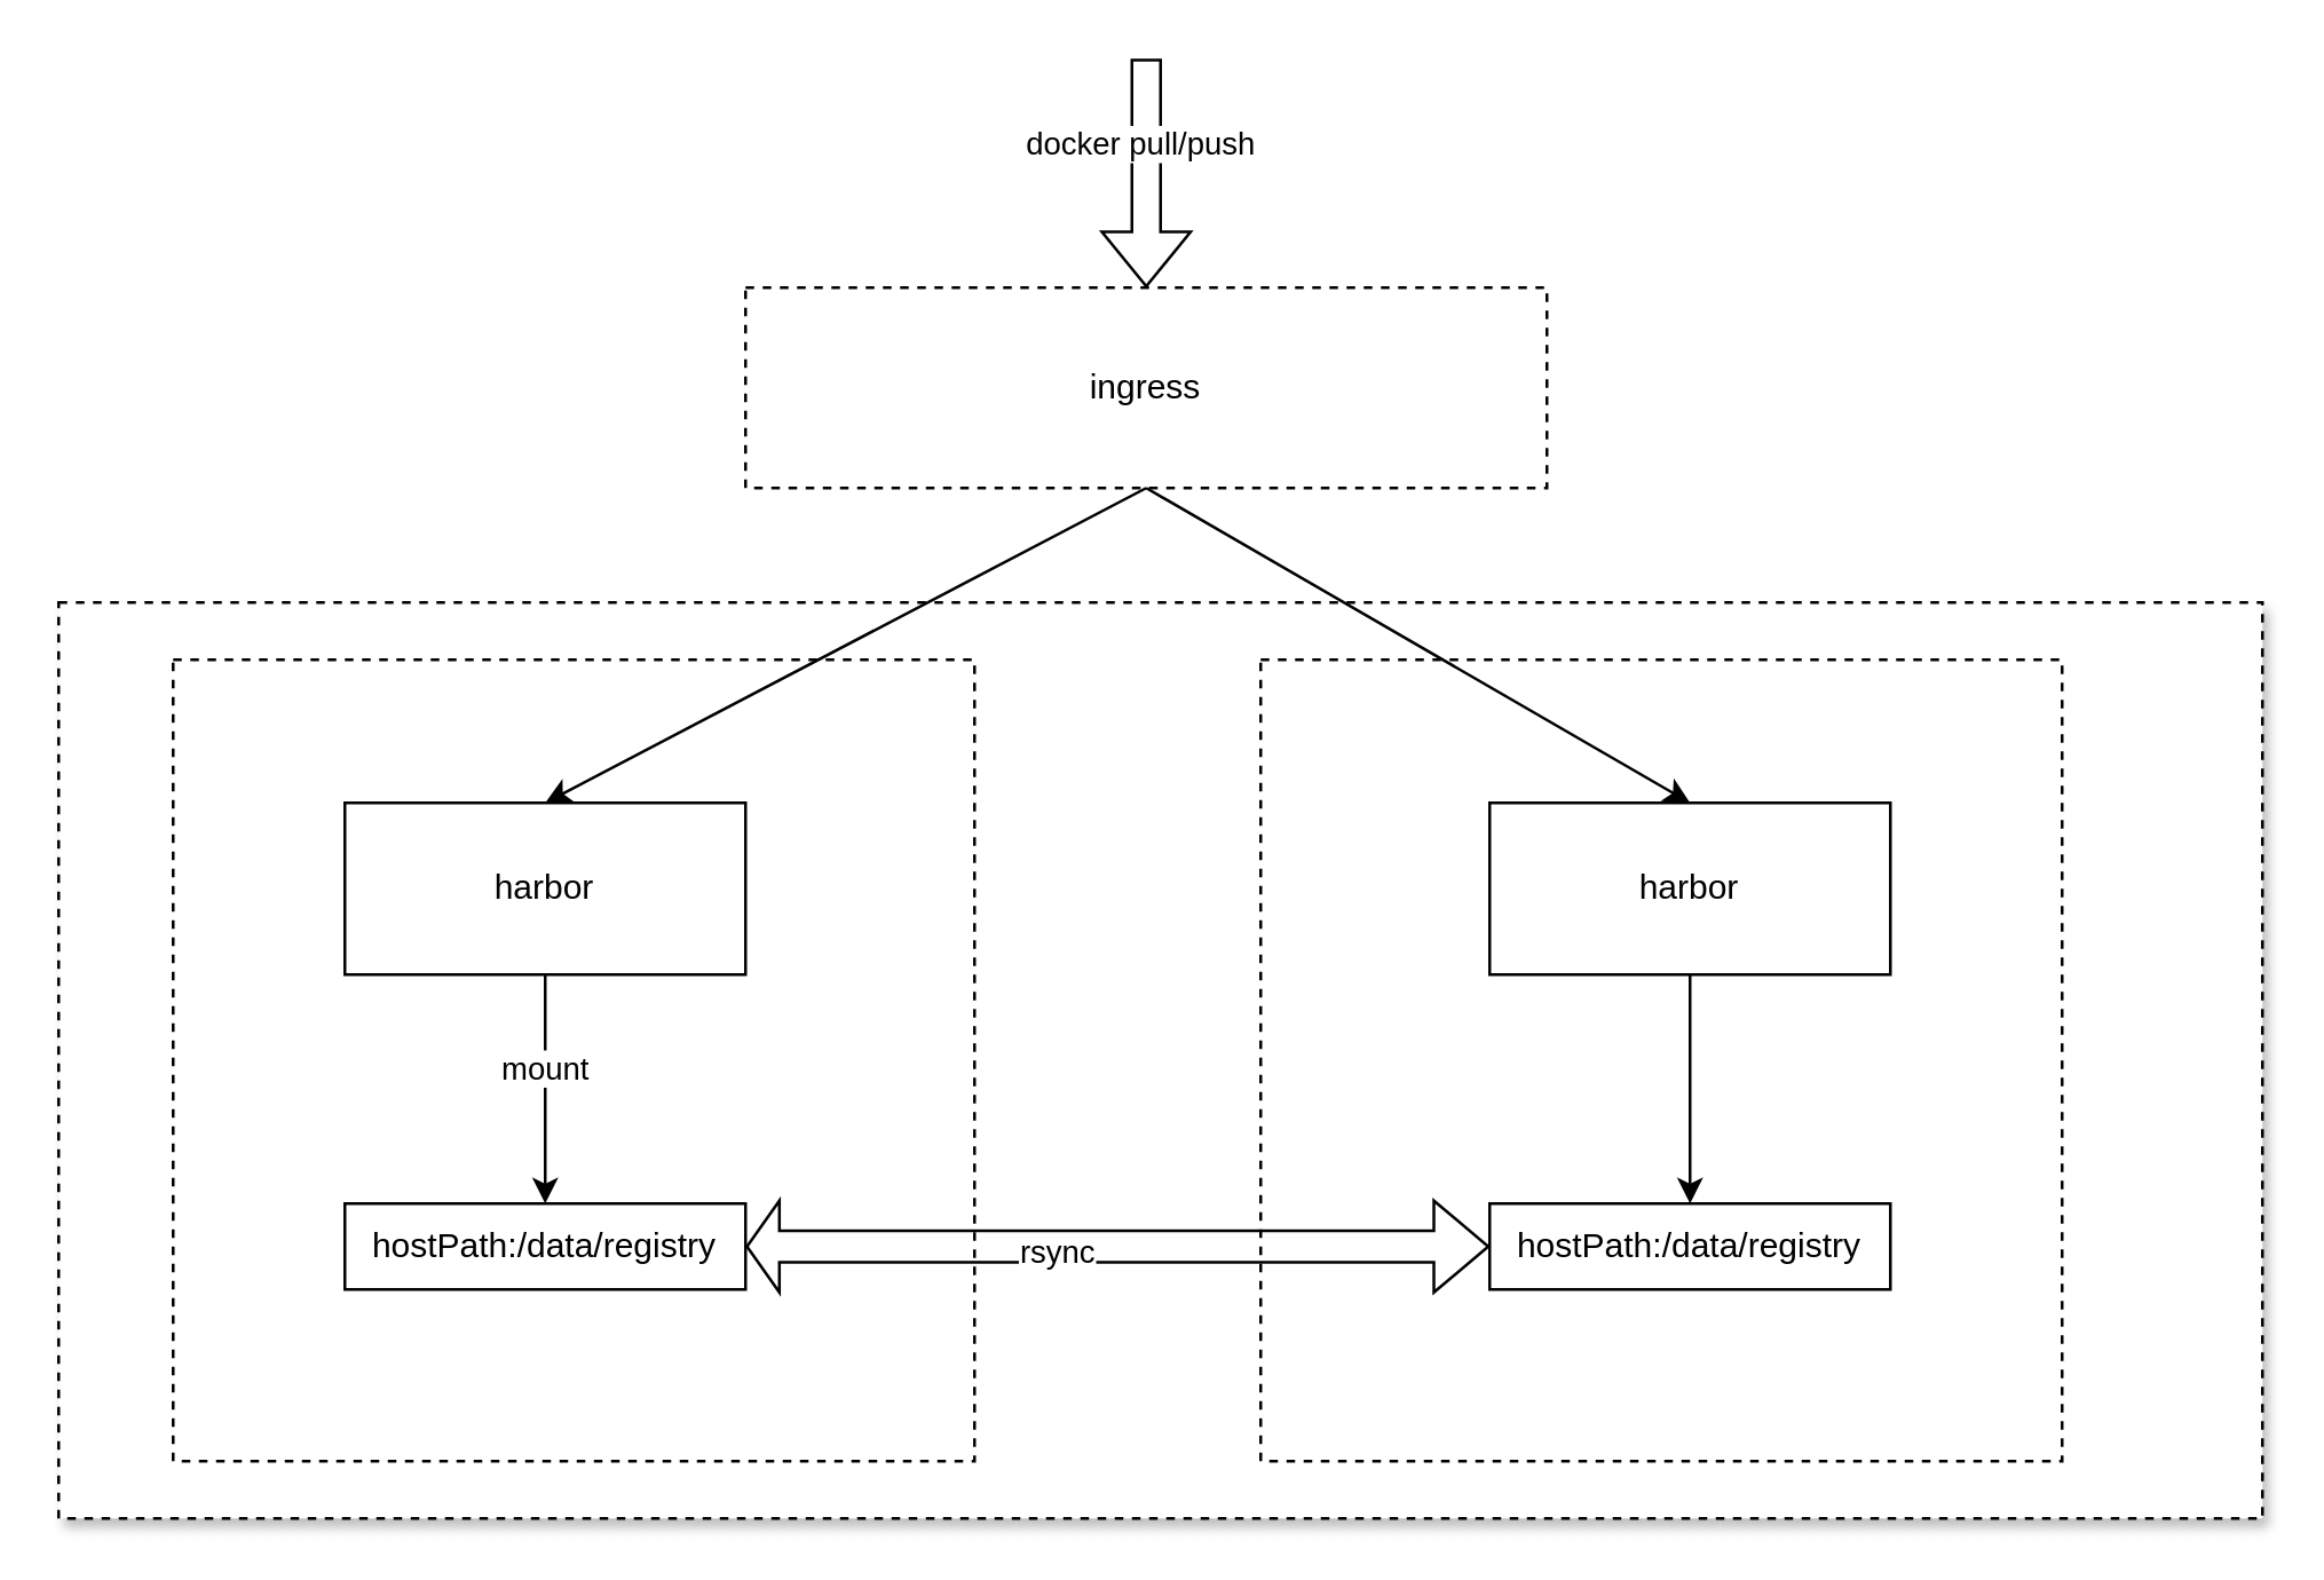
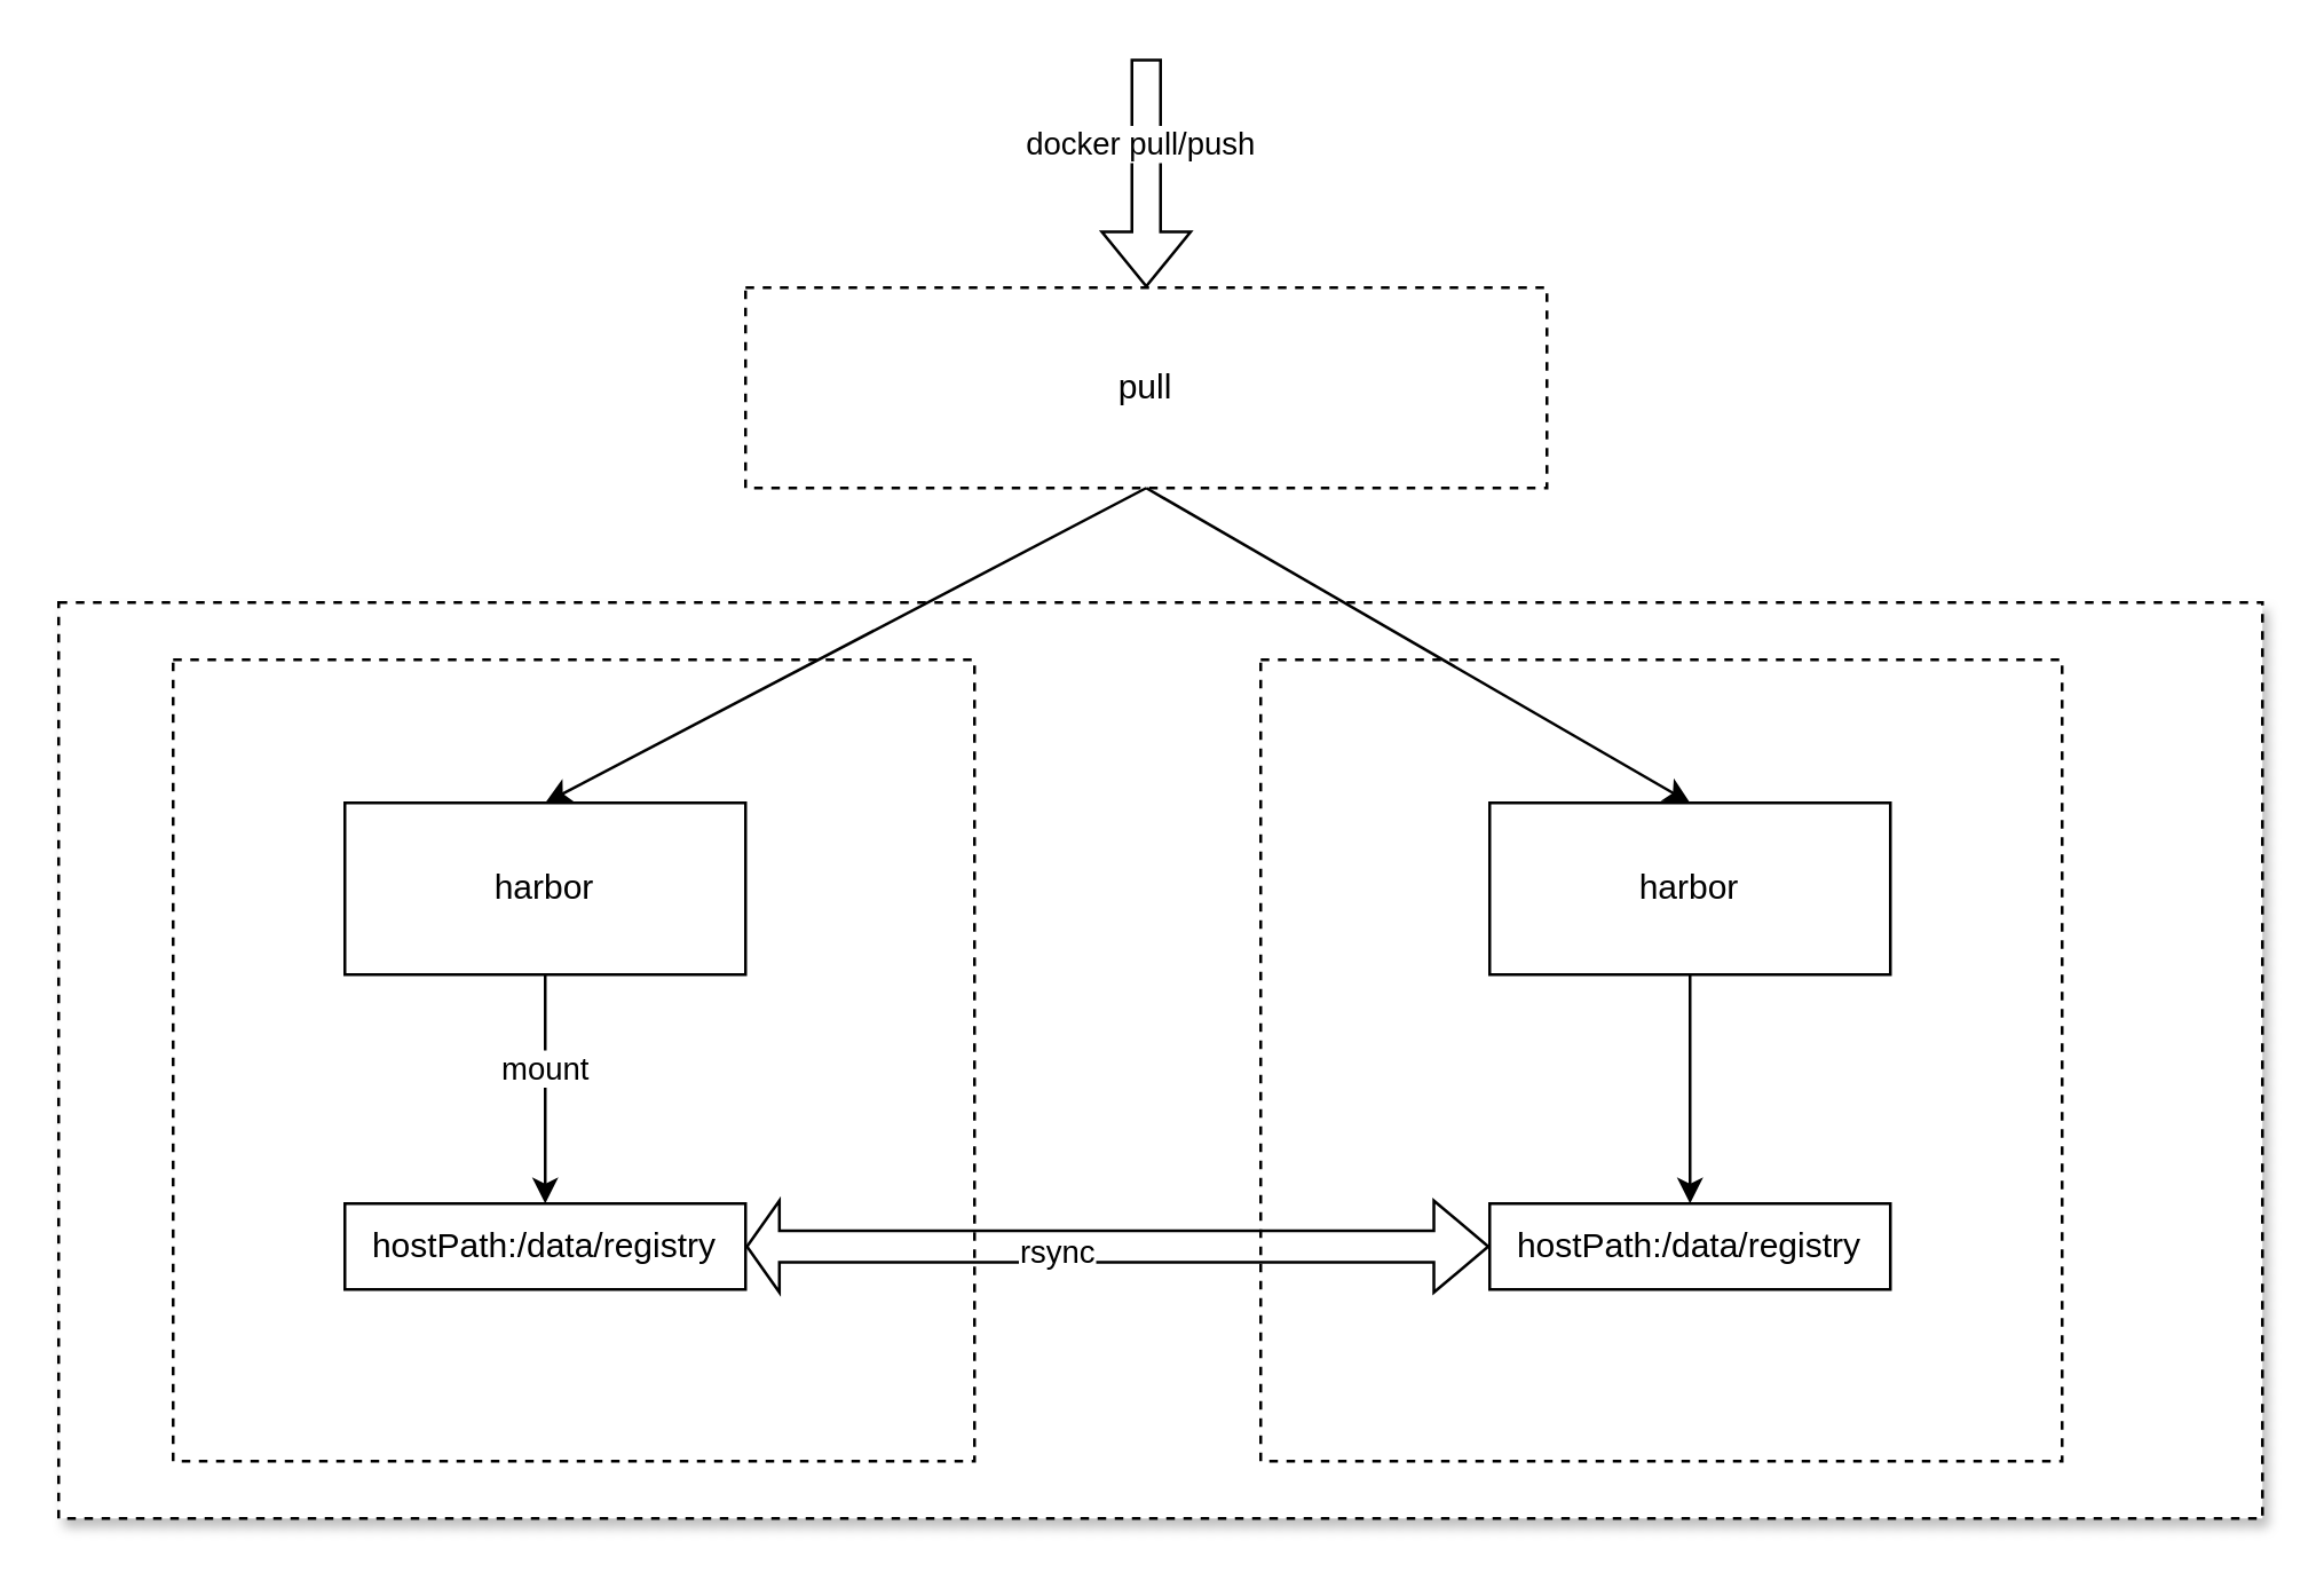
  <mxCell id="0" />
  <mxCell id="1" parent="0" />
  <mxCell id="2" value="" style="rounded=0;whiteSpace=wrap;html=1;shadow=1;dashed=1;" vertex="1" parent="1"><mxGeometry x="20" y="210" width="770" height="320" as="geometry" /></mxCell>
  <mxCell id="3" value="" style="whiteSpace=wrap;html=1;aspect=fixed;fontStyle=1;dashed=1;" vertex="1" parent="1"><mxGeometry x="60" y="230" width="280" height="280" as="geometry" /></mxCell>
  <mxCell id="4" value="" style="whiteSpace=wrap;html=1;aspect=fixed;dashed=1;" vertex="1" parent="1"><mxGeometry x="440" y="230" width="280" height="280" as="geometry" /></mxCell>
- <mxCell id="5" value="ingress" style="rounded=0;whiteSpace=wrap;html=1;dashed=1;" vertex="1" parent="1"><mxGeometry x="260" y="100" width="280" height="70" as="geometry" /></mxCell>
+ <mxCell id="5" value="pull" style="rounded=0;whiteSpace=wrap;html=1;dashed=1;" vertex="1" parent="1"><mxGeometry x="260" y="100" width="280" height="70" as="geometry" /></mxCell>
  <mxCell id="6" style="edgeStyle=orthogonalEdgeStyle;rounded=0;orthogonalLoop=1;jettySize=auto;html=1;" edge="1" parent="1" source="8" target="11"><mxGeometry relative="1" as="geometry" /></mxCell>
  <mxCell id="7" value="mount" style="edgeLabel;html=1;align=center;verticalAlign=middle;resizable=0;points=[];" vertex="1" connectable="0" parent="6"><mxGeometry x="-0.2" y="-1" relative="1" as="geometry"><mxPoint as="offset" /></mxGeometry></mxCell>
  <mxCell id="8" value="harbor" style="rounded=0;whiteSpace=wrap;html=1;" vertex="1" parent="1"><mxGeometry x="120" y="280" width="140" height="60" as="geometry" /></mxCell>
  <mxCell id="9" style="edgeStyle=orthogonalEdgeStyle;rounded=0;orthogonalLoop=1;jettySize=auto;html=1;entryX=0.5;entryY=0;entryDx=0;entryDy=0;" edge="1" parent="1" source="10" target="12"><mxGeometry relative="1" as="geometry" /></mxCell>
  <mxCell id="10" value="harbor" style="rounded=0;whiteSpace=wrap;html=1;" vertex="1" parent="1"><mxGeometry x="520" y="280" width="140" height="60" as="geometry" /></mxCell>
  <mxCell id="11" value="hostPath:/data/registry" style="rounded=0;whiteSpace=wrap;html=1;" vertex="1" parent="1"><mxGeometry x="120" y="420" width="140" height="30" as="geometry" /></mxCell>
  <mxCell id="12" value="hostPath:/data/registry" style="rounded=0;whiteSpace=wrap;html=1;" vertex="1" parent="1"><mxGeometry x="520" y="420" width="140" height="30" as="geometry" /></mxCell>
  <mxCell id="13" value="" style="shape=flexArrow;endArrow=classic;startArrow=classic;html=1;rounded=0;width=11;startSize=3.44;exitX=1;exitY=0.5;exitDx=0;exitDy=0;entryX=0;entryY=0.5;entryDx=0;entryDy=0;" edge="1" parent="1" source="11" target="12"><mxGeometry width="100" height="100" relative="1" as="geometry"><mxPoint x="300" y="470" as="sourcePoint" /><mxPoint x="400" y="370" as="targetPoint" /></mxGeometry></mxCell>
  <mxCell id="14" value="rsync" style="edgeLabel;html=1;align=center;verticalAlign=middle;resizable=0;points=[];" vertex="1" connectable="0" parent="13"><mxGeometry x="-0.169" y="-1" relative="1" as="geometry"><mxPoint as="offset" /></mxGeometry></mxCell>
  <mxCell id="15" value="" style="endArrow=classic;html=1;rounded=0;entryX=0.5;entryY=0;entryDx=0;entryDy=0;exitX=0.5;exitY=1;exitDx=0;exitDy=0;" edge="1" parent="1" source="5" target="8"><mxGeometry width="50" height="50" relative="1" as="geometry"><mxPoint x="390" y="220" as="sourcePoint" /><mxPoint x="440" y="170" as="targetPoint" /></mxGeometry></mxCell>
  <mxCell id="16" value="" style="endArrow=classic;html=1;rounded=0;entryX=0.5;entryY=0;entryDx=0;entryDy=0;" edge="1" parent="1" target="10"><mxGeometry width="50" height="50" relative="1" as="geometry"><mxPoint x="400" y="170" as="sourcePoint" /><mxPoint x="430" y="270" as="targetPoint" /></mxGeometry></mxCell>
  <mxCell id="17" value="" style="shape=flexArrow;endArrow=classic;html=1;rounded=0;entryX=0.5;entryY=0;entryDx=0;entryDy=0;" edge="1" parent="1" target="5"><mxGeometry width="50" height="50" relative="1" as="geometry"><mxPoint x="400" y="20" as="sourcePoint" /><mxPoint x="440" y="-20" as="targetPoint" /></mxGeometry></mxCell>
  <mxCell id="18" value="docker pull/push" style="edgeLabel;html=1;align=center;verticalAlign=middle;resizable=0;points=[];" vertex="1" connectable="0" parent="17"><mxGeometry x="-0.275" y="-3" relative="1" as="geometry"><mxPoint as="offset" /></mxGeometry></mxCell>
